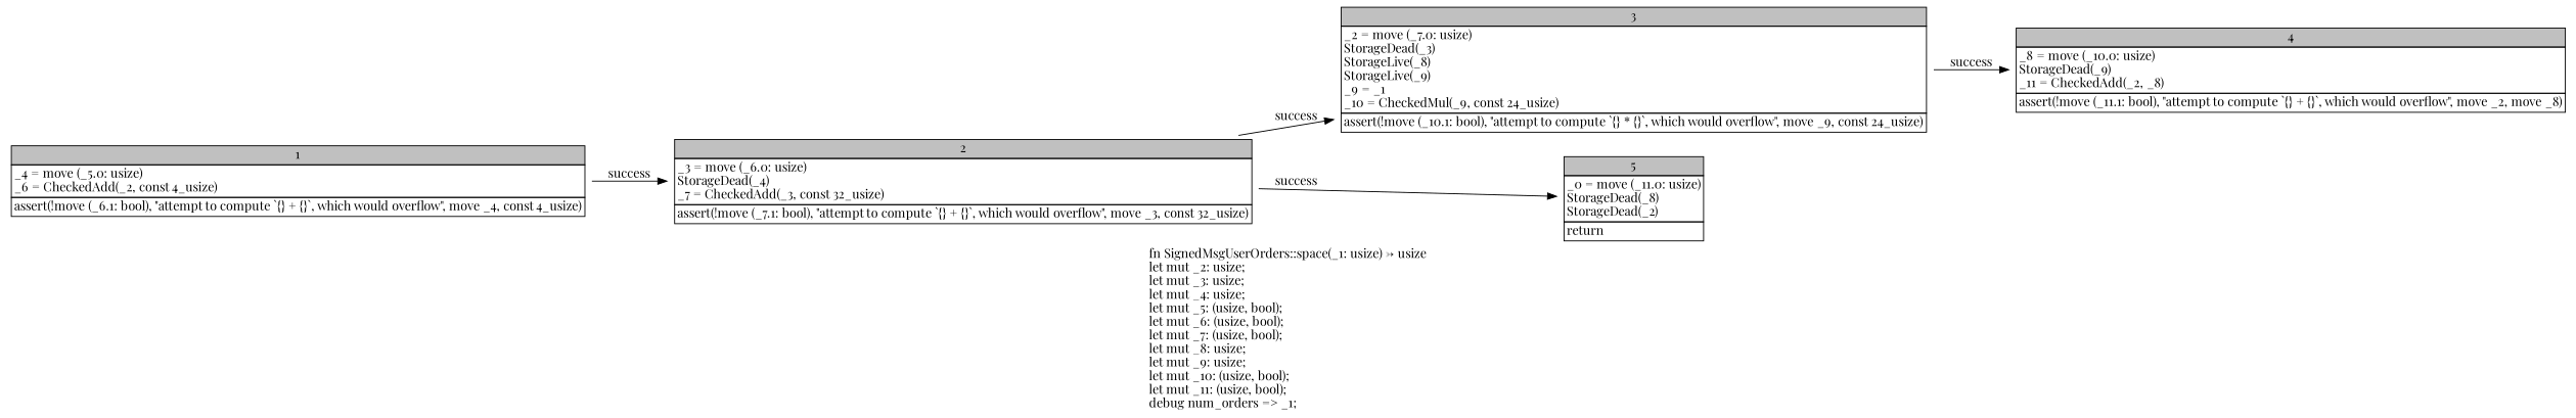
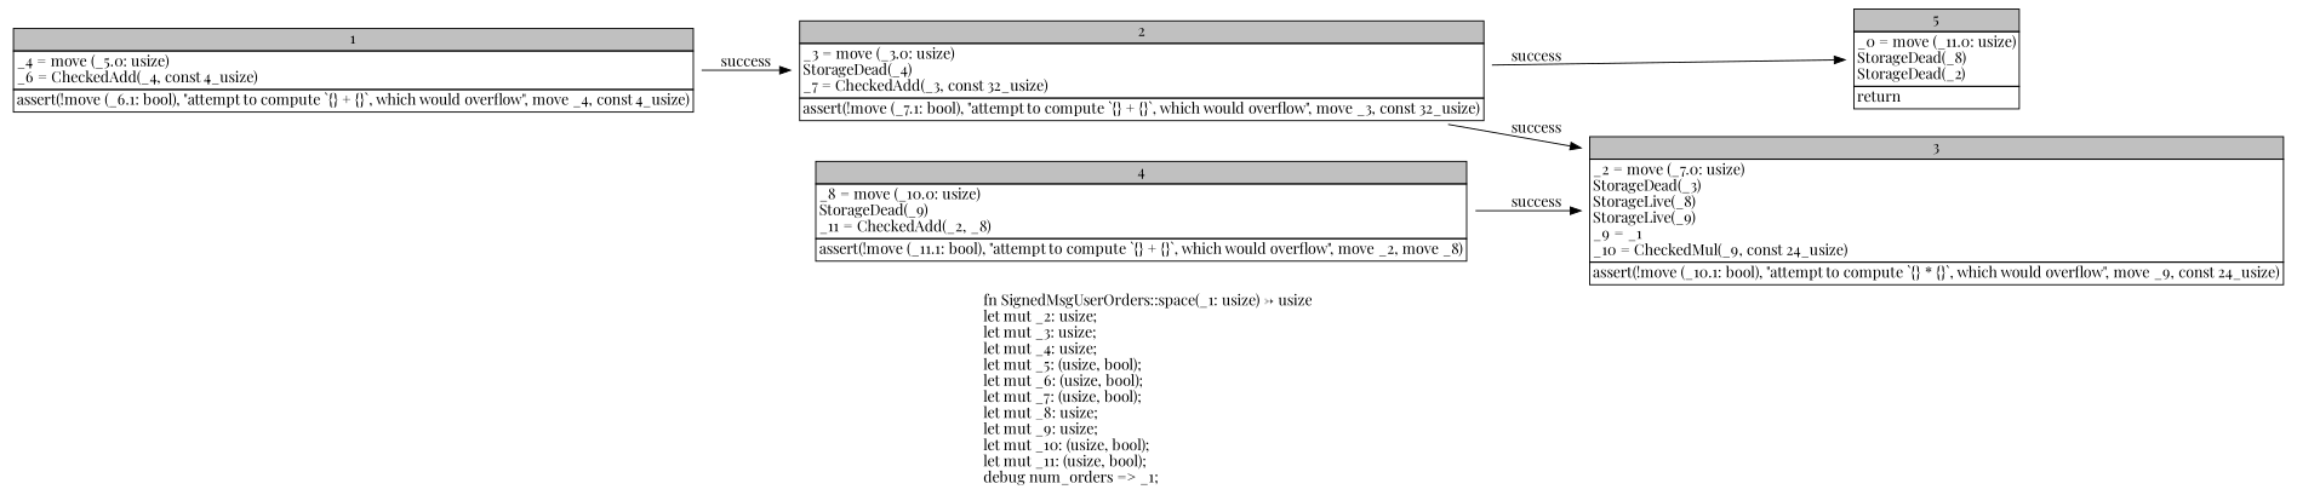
  digraph {
    fontname="Playfair Display"
    label=<fn SignedMsgUserOrders::space(_1: usize) -&gt; usize<br align="left"/>let mut _2: usize;<br align="left"/>let mut _3: usize;<br align="left"/>let mut _4: usize;<br align="left"/>let mut _5: (usize, bool);<br align="left"/>let mut _6: (usize, bool);<br align="left"/>let mut _7: (usize, bool);<br align="left"/>let mut _8: usize;<br align="left"/>let mut _9: usize;<br align="left"/>let mut _10: (usize, bool);<br align="left"/>let mut _11: (usize, bool);<br align="left"/>debug num_orders =&gt; _1;<br align="left"/>>
    rankdir=LR
    node [fontname="Playfair Display" shape=none]
    edge [fontname="Playfair Display"]
-   n1 [label=<<table border="0" cellborder="1" cellspacing="0"><tr><td bgcolor="gray" align="center" colspan="1">1</td></tr><tr><td align="left" balign="left">_4 = move (_5.0: usize)<br/>_6 = CheckedAdd(_2, const 4_usize)<br/></td></tr><tr><td align="left">assert(!move (_6.1: bool), &quot;attempt to compute `{} + {}`, which would overflow&quot;, move _4, const 4_usize)</td></tr></table>>]
-   n2 [label=<<table border="0" cellborder="1" cellspacing="0"><tr><td bgcolor="gray" align="center" colspan="1">2</td></tr><tr><td align="left" balign="left">_3 = move (_6.0: usize)<br/>StorageDead(_4)<br/>_7 = CheckedAdd(_3, const 32_usize)<br/></td></tr><tr><td align="left">assert(!move (_7.1: bool), &quot;attempt to compute `{} + {}`, which would overflow&quot;, move _3, const 32_usize)</td></tr></table>>]
+   n1 [label=<<table border="0" cellborder="1" cellspacing="0"><tr><td bgcolor="gray" align="center" colspan="1">1</td></tr><tr><td align="left" balign="left">_4 = move (_5.0: usize)<br/>_6 = CheckedAdd(_4, const 4_usize)<br/></td></tr><tr><td align="left">assert(!move (_6.1: bool), &quot;attempt to compute `{} + {}`, which would overflow&quot;, move _4, const 4_usize)</td></tr></table>>]
+   n2 [label=<<table border="0" cellborder="1" cellspacing="0"><tr><td bgcolor="gray" align="center" colspan="1">2</td></tr><tr><td align="left" balign="left">_3 = move (_3.0: usize)<br/>StorageDead(_4)<br/>_7 = CheckedAdd(_3, const 32_usize)<br/></td></tr><tr><td align="left">assert(!move (_7.1: bool), &quot;attempt to compute `{} + {}`, which would overflow&quot;, move _3, const 32_usize)</td></tr></table>>]
    n3 [label=<<table border="0" cellborder="1" cellspacing="0"><tr><td bgcolor="gray" align="center" colspan="1">3</td></tr><tr><td align="left" balign="left">_2 = move (_7.0: usize)<br/>StorageDead(_3)<br/>StorageLive(_8)<br/>StorageLive(_9)<br/>_9 = _1<br/>_10 = CheckedMul(_9, const 24_usize)<br/></td></tr><tr><td align="left">assert(!move (_10.1: bool), &quot;attempt to compute `{} * {}`, which would overflow&quot;, move _9, const 24_usize)</td></tr></table>>]
    n4 [label=<<table border="0" cellborder="1" cellspacing="0"><tr><td bgcolor="gray" align="center" colspan="1">5</td></tr><tr><td align="left" balign="left">_0 = move (_11.0: usize)<br/>StorageDead(_8)<br/>StorageDead(_2)<br/></td></tr><tr><td align="left">return</td></tr></table>>]
    n5 [label=<<table border="0" cellborder="1" cellspacing="0"><tr><td bgcolor="gray" align="center" colspan="1">4</td></tr><tr><td align="left" balign="left">_8 = move (_10.0: usize)<br/>StorageDead(_9)<br/>_11 = CheckedAdd(_2, _8)<br/></td></tr><tr><td align="left">assert(!move (_11.1: bool), &quot;attempt to compute `{} + {}`, which would overflow&quot;, move _2, move _8)</td></tr></table>>]
    n1 -> n2 [label=success]
    n2 -> n3 [label=success]
    n2 -> n4 [label=success]
-   n3 -> n5 [label=success]
+   n5 -> n3 [label=success]
  }
